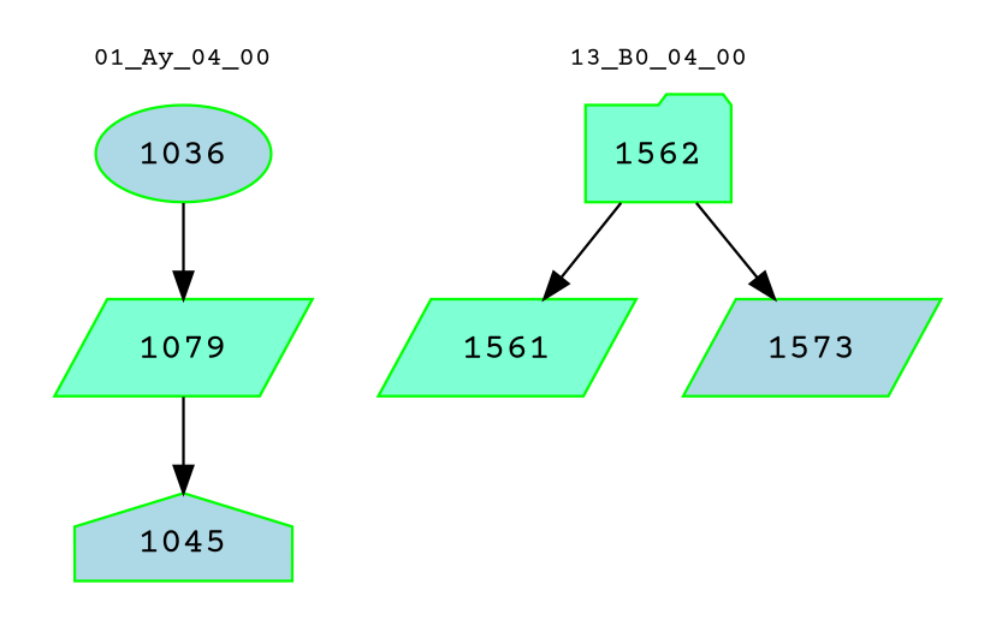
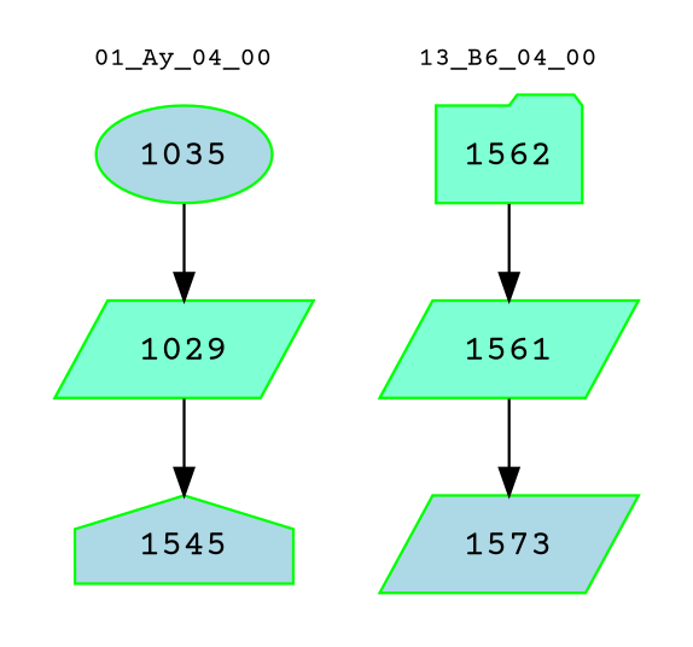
  digraph {
    fontname="Courier Prime"
    node [color=green fillcolor=lightblue fontname="Courier Prime" shape=parallelogram style=filled]
    edge [color=black fontname="Courier Prime"]
-   n1 [label=1036 shape=ellipse]
-   n2 [fillcolor=aquamarine label=1079]
-   n3 [label=1045 shape=house]
+   n1 [label=1035 shape=ellipse]
+   n2 [fillcolor=aquamarine label=1029]
+   n3 [label=1545 shape=house]
    n4 [fillcolor=aquamarine label=1562 shape=folder]
    n5 [fillcolor=aquamarine label=1561]
    n6 [label=1573]
    subgraph cluster_1 {
      color=white
      fontsize=10
      label="01_Ay_04_00"
      n1
      n2
      n3
    }
    subgraph cluster_2 {
      color=white
      fontsize=10
-     label="13_B0_04_00"
+     label="13_B6_04_00"
      n4
      n5
      n6
    }
    n1 -> n2
    n2 -> n3
    n4 -> n5
-   n4 -> n6
+   n5 -> n6
  }
